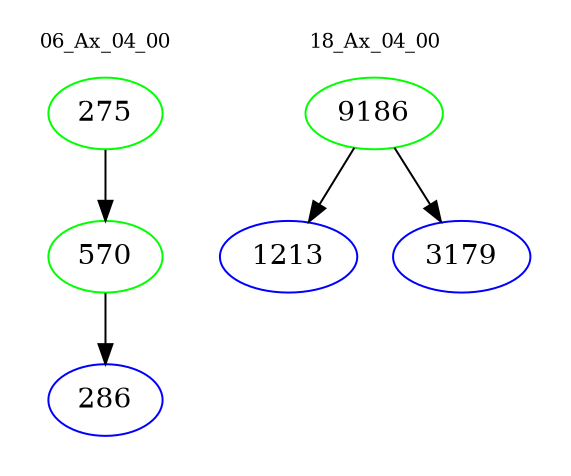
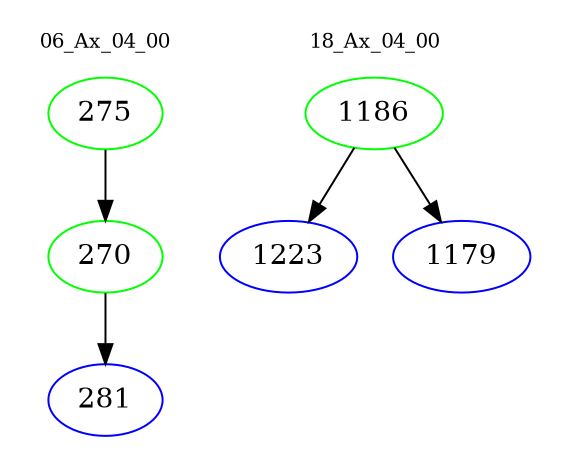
  digraph {
    node [color=green]
    edge [color=black]
-   n1 [label=570]
+   n1 [label=270]
    n2 [label=275]
-   n3 [color=blue label=286]
-   n4 [label=9186]
-   n5 [color=blue label=1213]
-   n6 [color=blue label=3179]
+   n3 [color=blue label=281]
+   n4 [label=1186]
+   n5 [color=blue label=1223]
+   n6 [color=blue label=1179]
    subgraph cluster_1 {
      color=white
      fontsize=10
      label="06_Ax_04_00"
      n1
      n2
      n3
    }
    subgraph cluster_2 {
      color=white
      fontsize=10
      label="18_Ax_04_00"
      n4
      n5
      n6
    }
    n1 -> n3
    n2 -> n1
    n4 -> n5
    n4 -> n6
  }
